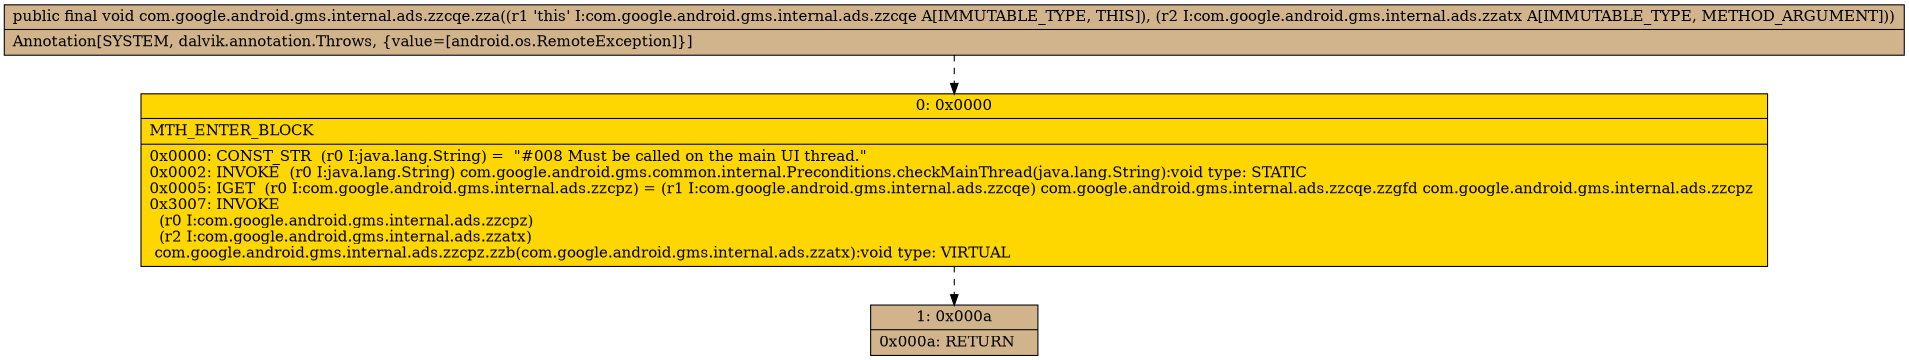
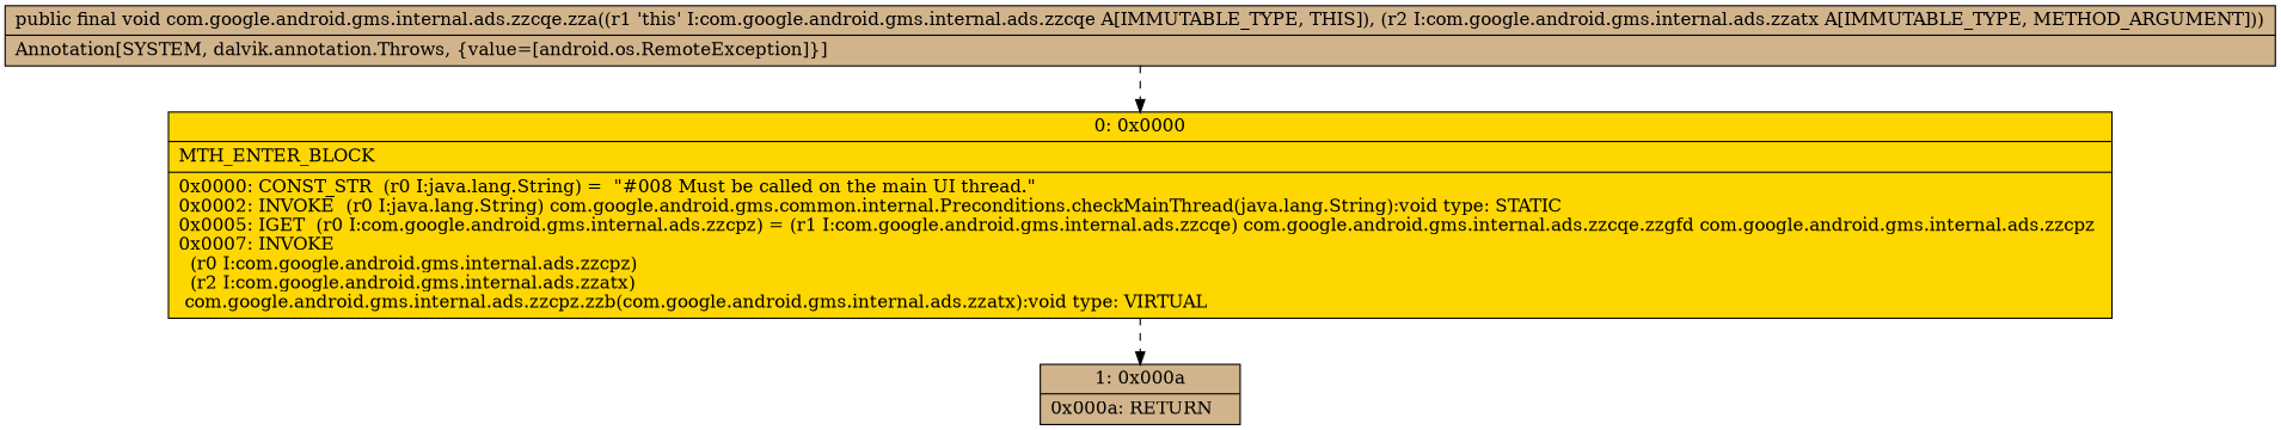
  digraph {
    node [shape=record style=filled fillcolor=tan]
    edge [style=dashed]
-   n1 [label="{0\:\ 0x0000|MTH_ENTER_BLOCK\l|0x0000: CONST_STR  (r0 I:java.lang.String) =  \"#008 Must be called on the main UI thread.\" \l0x0002: INVOKE  (r0 I:java.lang.String) com.google.android.gms.common.internal.Preconditions.checkMainThread(java.lang.String):void type: STATIC \l0x0005: IGET  (r0 I:com.google.android.gms.internal.ads.zzcpz) = (r1 I:com.google.android.gms.internal.ads.zzcqe) com.google.android.gms.internal.ads.zzcqe.zzgfd com.google.android.gms.internal.ads.zzcpz \l0x3007: INVOKE  \l  (r0 I:com.google.android.gms.internal.ads.zzcpz)\l  (r2 I:com.google.android.gms.internal.ads.zzatx)\l com.google.android.gms.internal.ads.zzcpz.zzb(com.google.android.gms.internal.ads.zzatx):void type: VIRTUAL \l}" fillcolor=gold]
+   n1 [label="{0\:\ 0x0000|MTH_ENTER_BLOCK\l|0x0000: CONST_STR  (r0 I:java.lang.String) =  \"#008 Must be called on the main UI thread.\" \l0x0002: INVOKE  (r0 I:java.lang.String) com.google.android.gms.common.internal.Preconditions.checkMainThread(java.lang.String):void type: STATIC \l0x0005: IGET  (r0 I:com.google.android.gms.internal.ads.zzcpz) = (r1 I:com.google.android.gms.internal.ads.zzcqe) com.google.android.gms.internal.ads.zzcqe.zzgfd com.google.android.gms.internal.ads.zzcpz \l0x0007: INVOKE  \l  (r0 I:com.google.android.gms.internal.ads.zzcpz)\l  (r2 I:com.google.android.gms.internal.ads.zzatx)\l com.google.android.gms.internal.ads.zzcpz.zzb(com.google.android.gms.internal.ads.zzatx):void type: VIRTUAL \l}" fillcolor=gold]
    n2 [label="{1\:\ 0x000a|0x000a: RETURN   \l}"]
    n3 [label="{public final void com.google.android.gms.internal.ads.zzcqe.zza((r1 'this' I:com.google.android.gms.internal.ads.zzcqe A[IMMUTABLE_TYPE, THIS]), (r2 I:com.google.android.gms.internal.ads.zzatx A[IMMUTABLE_TYPE, METHOD_ARGUMENT]))  | Annotation[SYSTEM, dalvik.annotation.Throws, \{value=[android.os.RemoteException]\}]\l}"]
    n1 -> n2
    n3 -> n1
  }
